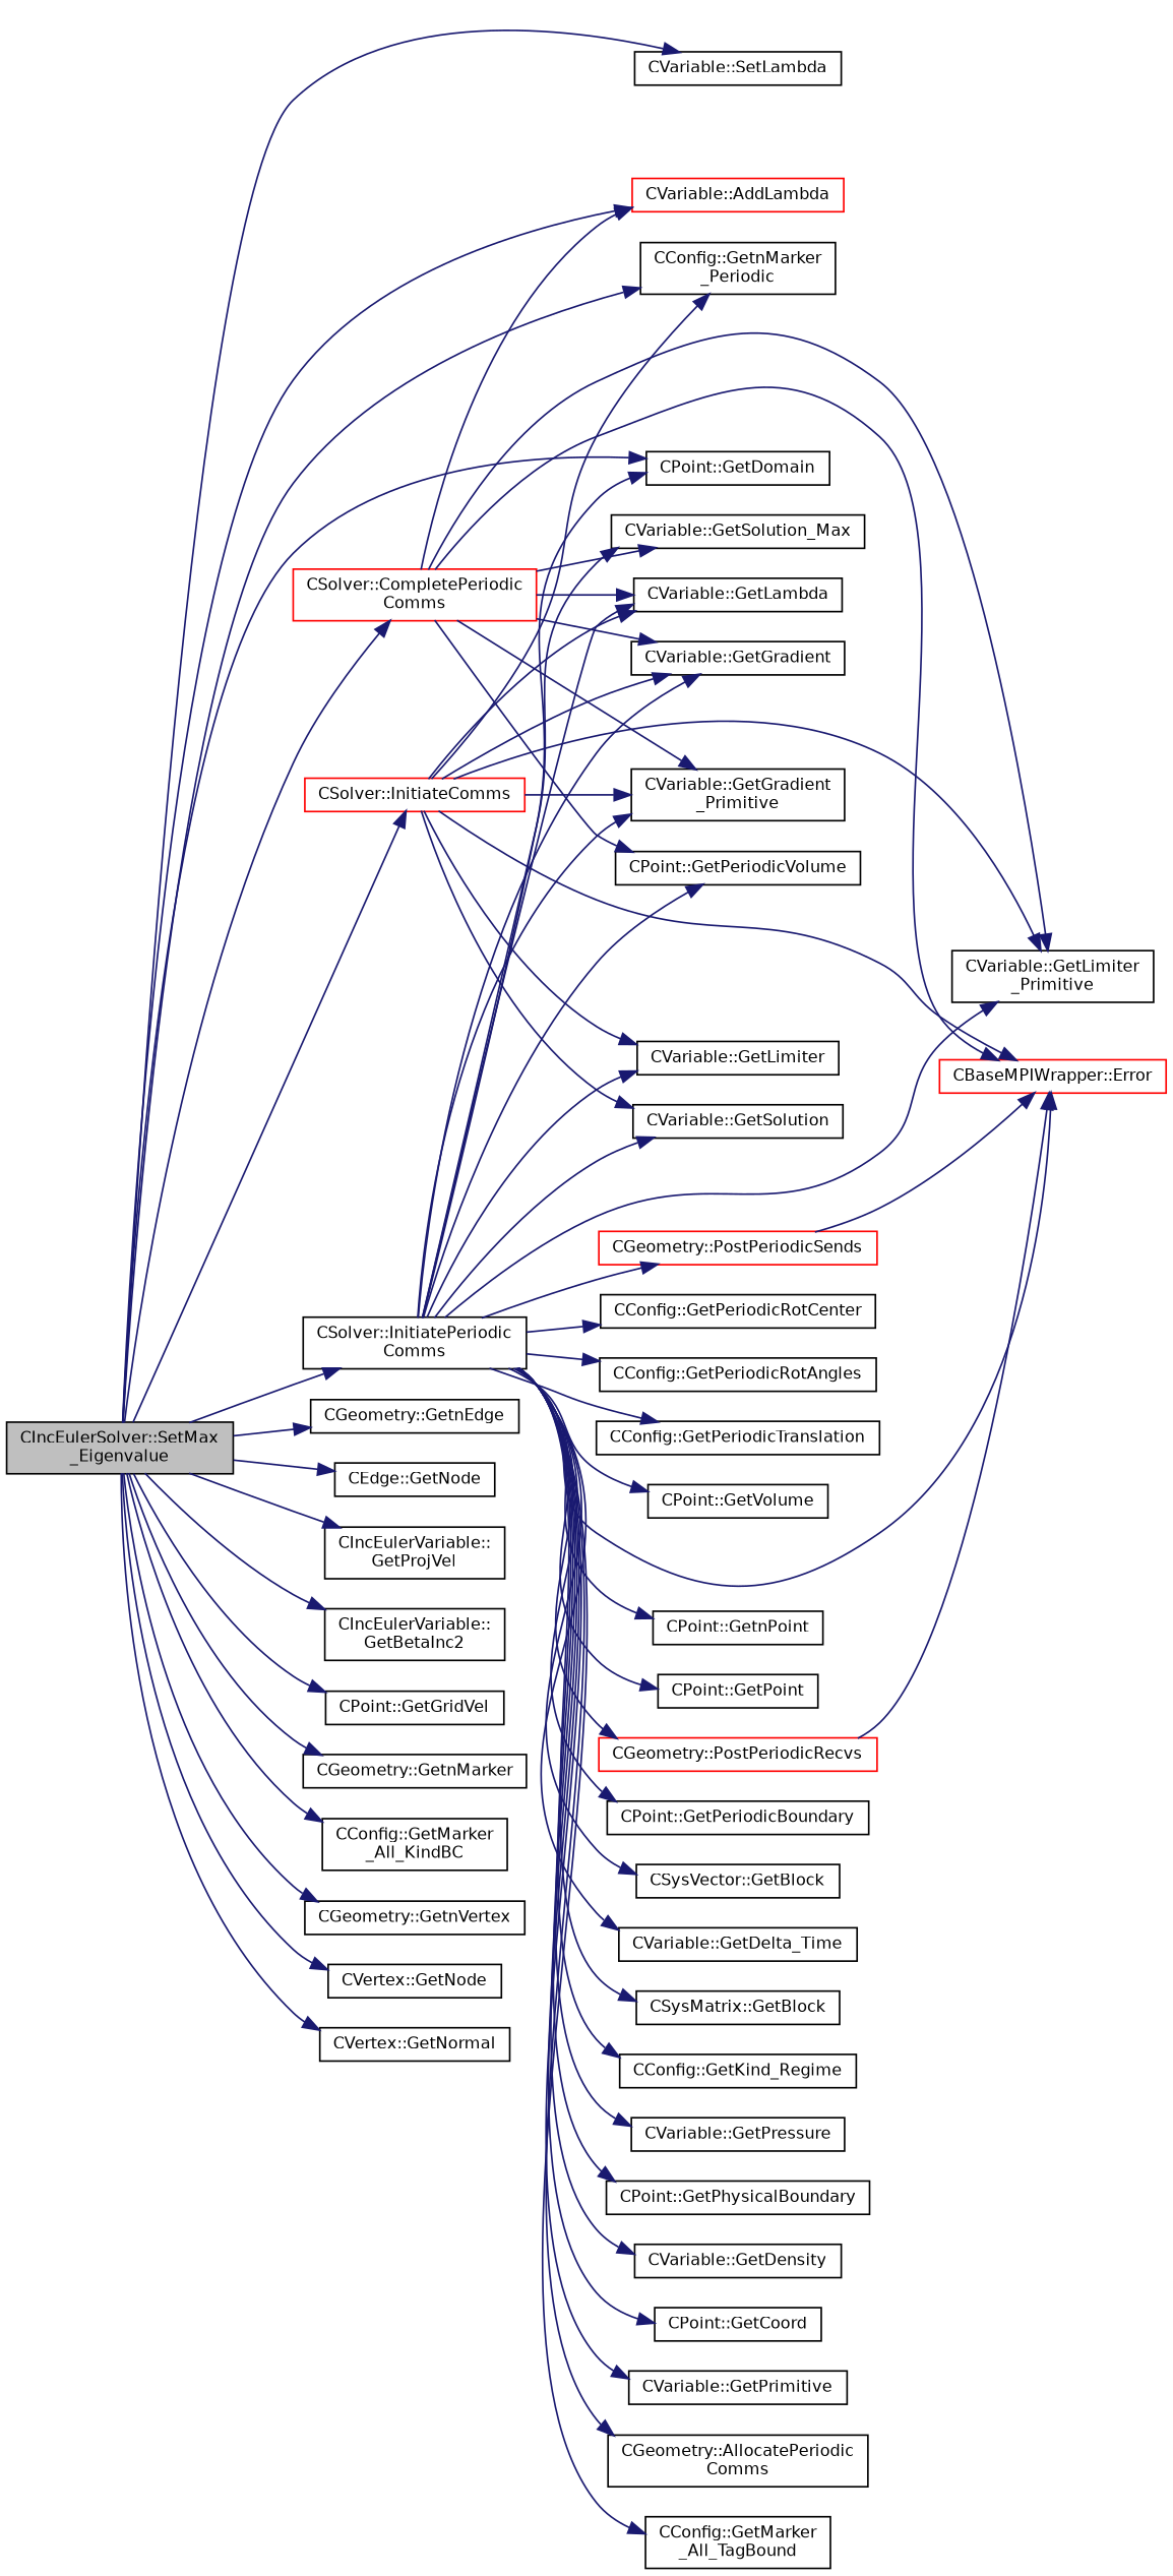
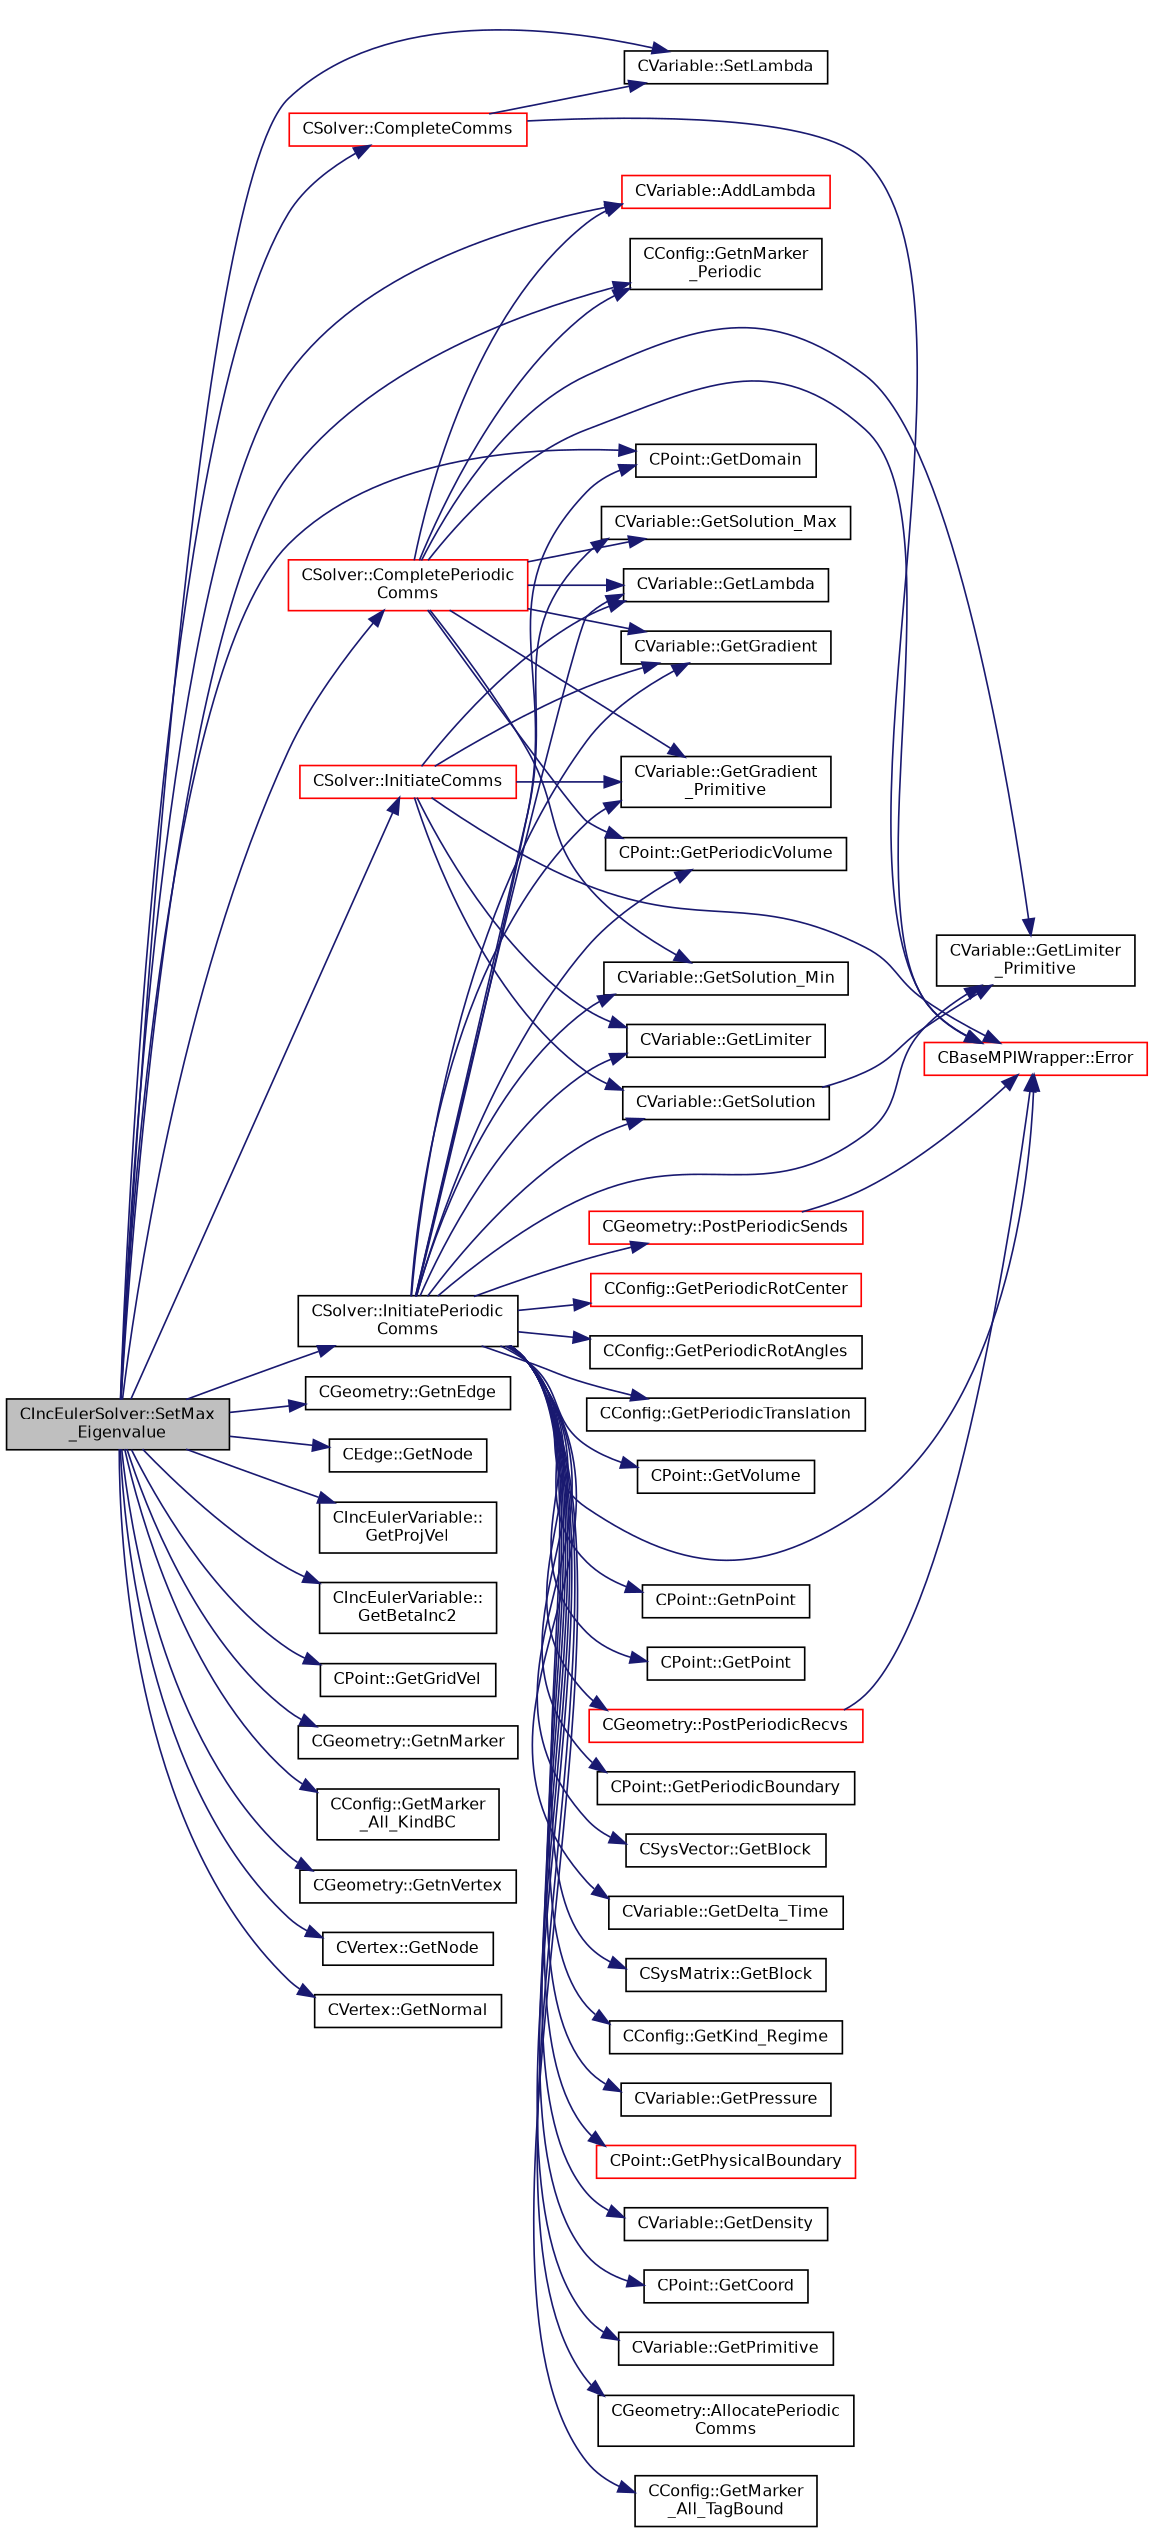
  digraph {
    rankdir=LR
    node [color=black fillcolor=white fontname=Helvetica fontsize=10 shape=record style=filled]
    edge [color=midnightblue fontname=Helvetica fontsize=10 labelfontname=Helvetica labelfontsize=10 style=solid]
    n1 [fillcolor=grey75 fontcolor=black height=0.2 label="CIncEulerSolver::SetMax\l_Eigenvalue" width=0.4]
    n2 [height=0.2 label="CVariable::SetLambda" width=0.4]
    n3 [height=0.2 label="CGeometry::GetnEdge" width=0.4]
    n4 [height=0.2 label="CEdge::GetNode" width=0.4]
    n5 [height=0.2 label="CIncEulerVariable::\lGetProjVel" width=0.4]
    n6 [height=0.2 label="CIncEulerVariable::\lGetBetaInc2" width=0.4]
    n7 [height=0.2 label="CPoint::GetGridVel" width=0.4]
    n8 [height=0.2 label="CPoint::GetDomain" width=0.4]
    n9 [color=red height=0.2 label="CVariable::AddLambda" width=0.4]
    n10 [height=0.2 label="CGeometry::GetnMarker" width=0.4]
    n11 [height=0.2 label="CConfig::GetMarker\l_All_KindBC" width=0.4]
    n12 [height=0.2 label="CGeometry::GetnVertex" width=0.4]
    n13 [height=0.2 label="CVertex::GetNode" width=0.4]
    n14 [height=0.2 label="CVertex::GetNormal" width=0.4]
    n15 [height=0.2 label="CConfig::GetnMarker\l_Periodic" width=0.4]
    n16 [height=0.2 label="CSolver::InitiatePeriodic\lComms" width=0.4]
    n17 [color=red height=0.2 label="CSolver::CompletePeriodic\lComms" width=0.4]
    n18 [color=red height=0.2 label="CSolver::InitiateComms" width=0.4]
+   n19 [color=red height=0.2 label="CSolver::CompleteComms" width=0.4]
    n20 [color=red height=0.2 label="CBaseMPIWrapper::Error" width=0.4]
    n21 [height=0.2 label="CGeometry::AllocatePeriodic\lComms" width=0.4]
    n22 [color=red height=0.2 label="CGeometry::PostPeriodicRecvs" width=0.4]
    n23 [height=0.2 label="CConfig::GetMarker\l_All_TagBound" width=0.4]
-   n24 [height=0.2 label="CConfig::GetPeriodicRotCenter" width=0.4]
+   n24 [color=red height=0.2 label="CConfig::GetPeriodicRotCenter" width=0.4]
    n25 [height=0.2 label="CConfig::GetPeriodicRotAngles" width=0.4]
    n26 [height=0.2 label="CConfig::GetPeriodicTranslation" width=0.4]
    n27 [height=0.2 label="CPoint::GetVolume" width=0.4]
    n28 [height=0.2 label="CPoint::GetPeriodicVolume" width=0.4]
    n29 [height=0.2 label="CPoint::GetnPoint" width=0.4]
    n30 [height=0.2 label="CPoint::GetPoint" width=0.4]
    n31 [height=0.2 label="CPoint::GetPeriodicBoundary" width=0.4]
    n32 [height=0.2 label="CSysVector::GetBlock" width=0.4]
    n33 [height=0.2 label="CVariable::GetDelta_Time" width=0.4]
    n34 [height=0.2 label="CSysMatrix::GetBlock" width=0.4]
    n35 [height=0.2 label="CVariable::GetSolution" width=0.4]
    n36 [height=0.2 label="CConfig::GetKind_Regime" width=0.4]
    n37 [height=0.2 label="CVariable::GetPressure" width=0.4]
-   n38 [height=0.2 label="CPoint::GetPhysicalBoundary" width=0.4]
+   n38 [color=red height=0.2 label="CPoint::GetPhysicalBoundary" width=0.4]
    n39 [height=0.2 label="CVariable::GetLambda" width=0.4]
    n40 [height=0.2 label="CVariable::GetDensity" width=0.4]
    n41 [height=0.2 label="CVariable::GetGradient" width=0.4]
    n42 [height=0.2 label="CVariable::GetGradient\l_Primitive" width=0.4]
    n43 [height=0.2 label="CPoint::GetCoord" width=0.4]
    n44 [height=0.2 label="CVariable::GetPrimitive" width=0.4]
+   n45 [height=0.2 label="CVariable::GetSolution_Min" width=0.4]
    n46 [height=0.2 label="CVariable::GetSolution_Max" width=0.4]
    n47 [height=0.2 label="CVariable::GetLimiter\l_Primitive" width=0.4]
    n48 [height=0.2 label="CVariable::GetLimiter" width=0.4]
    n49 [color=red height=0.2 label="CGeometry::PostPeriodicSends" width=0.4]
    n1 -> n2
    n1 -> n3
    n1 -> n4
    n1 -> n5
    n1 -> n6
    n1 -> n7
    n1 -> n8
    n1 -> n9
    n1 -> n10
    n1 -> n11
    n1 -> n12
    n1 -> n13
    n1 -> n14
    n1 -> n15
    n1 -> n16
    n1 -> n17
    n1 -> n18
+   n1 -> n19
    n16 -> n8
    n16 -> n20
    n16 -> n21
    n16 -> n22
    n16 -> n23
    n16 -> n24
    n16 -> n25
    n16 -> n26
    n16 -> n27
    n16 -> n28
    n16 -> n29
    n16 -> n30
    n16 -> n31
    n16 -> n32
    n16 -> n33
    n16 -> n34
    n16 -> n35
    n16 -> n36
    n16 -> n37
    n16 -> n38
    n16 -> n39
    n16 -> n40
    n16 -> n41
    n16 -> n42
    n16 -> n43
    n16 -> n44
+   n16 -> n45
    n16 -> n46
    n16 -> n47
    n16 -> n48
    n16 -> n49
    n17 -> n9
-   n18 -> n15
+   n17 -> n15
    n17 -> n20
    n17 -> n28
    n17 -> n39
    n17 -> n41
    n17 -> n42
+   n17 -> n45
    n17 -> n46
    n17 -> n47
    n18 -> n20
    n18 -> n35
    n18 -> n39
    n18 -> n41
    n18 -> n42
-   n18 -> n47
+   n35 -> n47
    n18 -> n48
+   n19 -> n2
+   n19 -> n20
    n22 -> n20
    n49 -> n20
  }
